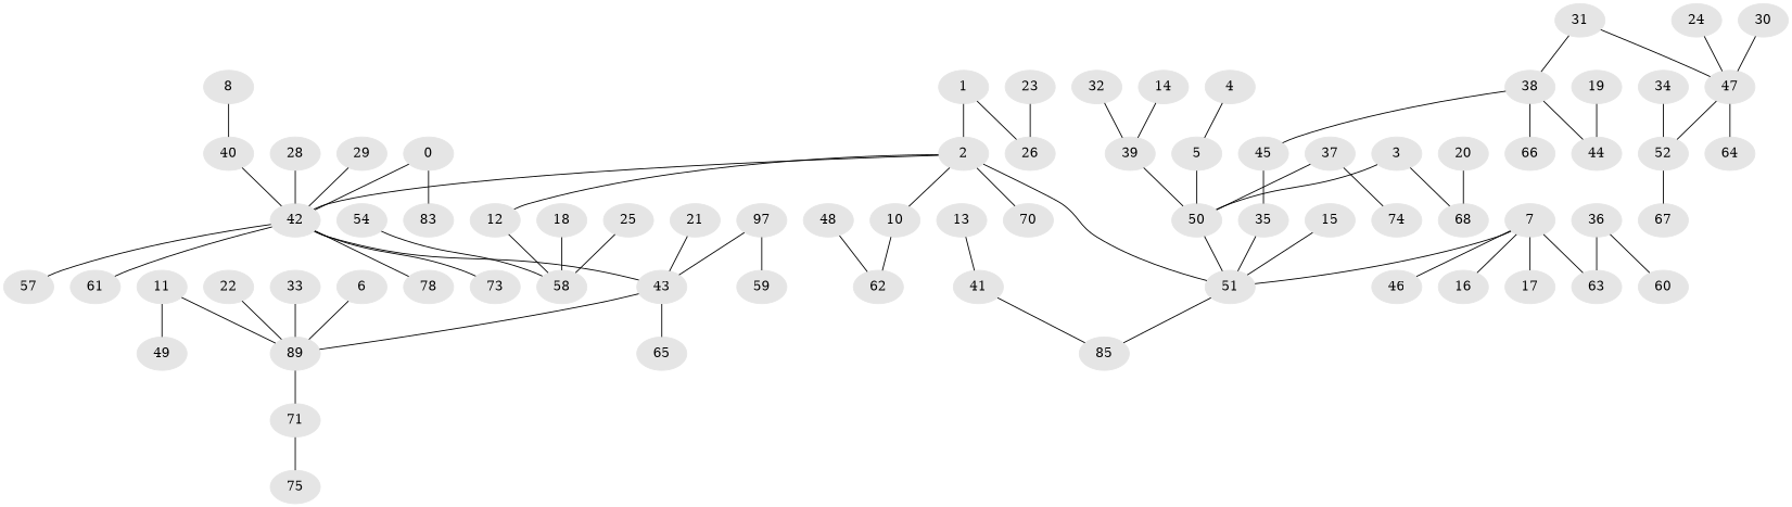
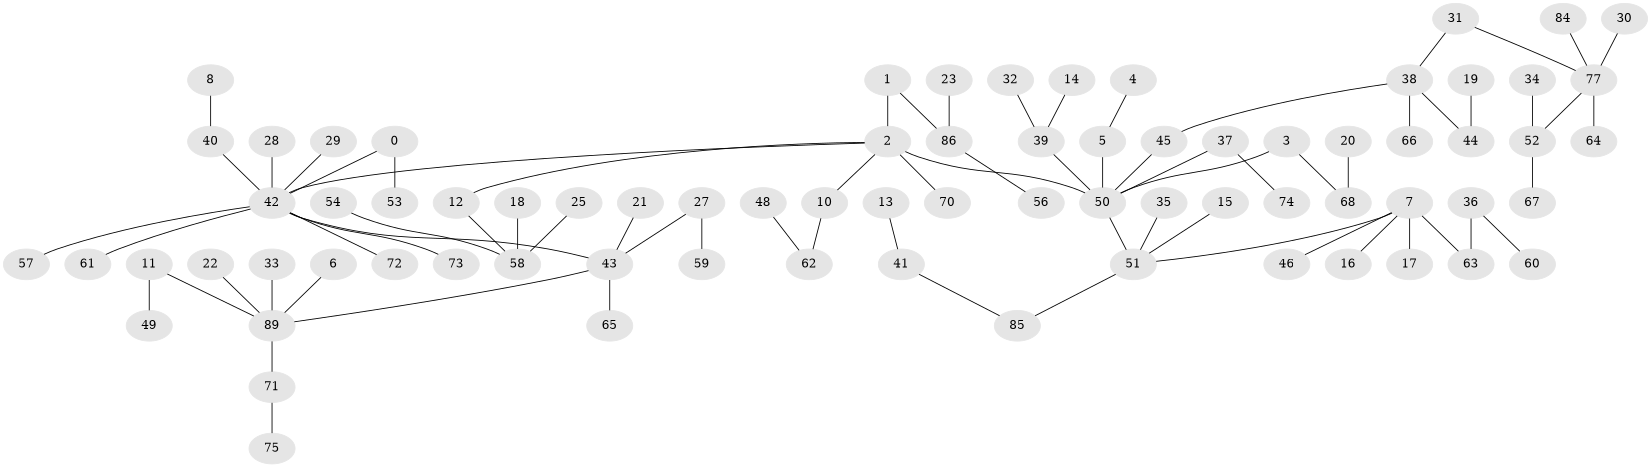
  graph {
    node [color=gray90 style=filled]
    edge [weight=1.0]
    1
    2
-   26
+   26 [label=86]
    10
    12
    42
    51
    70
+   56
    62
    58
    43
    57
    61
-   72 [label=78]
+   72
    73
    n17 [label=85]
    3
    50
    68
    4
    5
    n23 [label=89]
    6
    71
    7
    16
    17
    46
    63
    8
    40
    n33 [label=0]
-   53 [label=83]
+   53
    11
    49
    13
    41
    14
    39
    15
    18
    19
    44
    20
    21
    65
    22
    23
-   24
-   47
+   24 [label=84]
+   47 [label=77]
    52
    64
    25
-   27 [label=97]
+   27
    59
    28
    29
    30
    31
    38
    66
    45
    32
    33
    34
    67
    35
    36
    60
    37
    74
    48
    54
    75
    1 -- 2
    1 -- 26
    2 -- 10
    2 -- 12
    2 -- 42
-   2 -- 51
+   2 -- 50
    2 -- 70
+   26 -- 56
    10 -- 62
    12 -- 58
    42 -- 43
    42 -- 57
    42 -- 61
    42 -- 72
    42 -- 73
    51 -- n17
    43 -- n23
    43 -- 65
    3 -- 50
    3 -- 68
    50 -- 51
    4 -- 5
    5 -- 50
    n23 -- 71
    6 -- n23
    71 -- 75
    7 -- 51
    7 -- 16
    7 -- 17
    7 -- 46
    7 -- 63
    8 -- 40
    40 -- 42
    n33 -- 42
    n33 -- 53
    11 -- n23
    11 -- 49
    13 -- 41
    41 -- n17
    14 -- 39
    39 -- 50
    15 -- 51
    18 -- 58
    19 -- 44
    20 -- 68
    21 -- 43
    22 -- n23
    23 -- 26
    24 -- 47
    47 -- 52
    47 -- 64
    52 -- 67
    25 -- 58
    27 -- 43
    27 -- 59
    28 -- 42
    29 -- 42
    30 -- 47
    31 -- 47
    31 -- 38
    38 -- 44
    38 -- 66
    38 -- 45
-   45 -- 35
+   45 -- 50
    32 -- 39
    33 -- n23
    34 -- 52
    35 -- 51
    36 -- 63
    36 -- 60
    37 -- 50
    37 -- 74
    48 -- 62
    54 -- 58
  }
